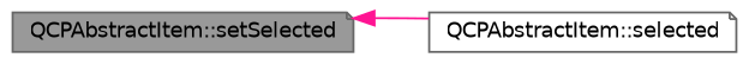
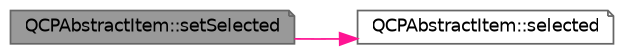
  digraph {
    rankdir=LR
    node [fontname=Helvetica fontsize=10 shape=note style=filled]
    n1 [color=gray40 fillcolor=grey60 fontcolor=black height=0.2 label="QCPAbstractItem::setSelected" width=0.4]
    n2 [color=grey40 fillcolor=white height=0.2 label="QCPAbstractItem::selected" width=0.4]
-   n2 -> n1 [color=deeppink fontname=Helvetica fontsize=10 labelfontname=Helvetica labelfontsize=10 style=solid]
+   n1 -> n2 [color=deeppink fontname=Helvetica fontsize=10 labelfontname=Helvetica labelfontsize=10 style=solid]
  }
